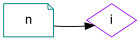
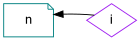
  digraph {
    rankdir=LR
    fontname=Roboto
    node [fontname=Roboto]
    n [color=teal shape=note]
    i [color=purple shape=diamond]
-   n -> i [fontname=Roboto]
+   i -> n [fontname=Roboto]
  }
